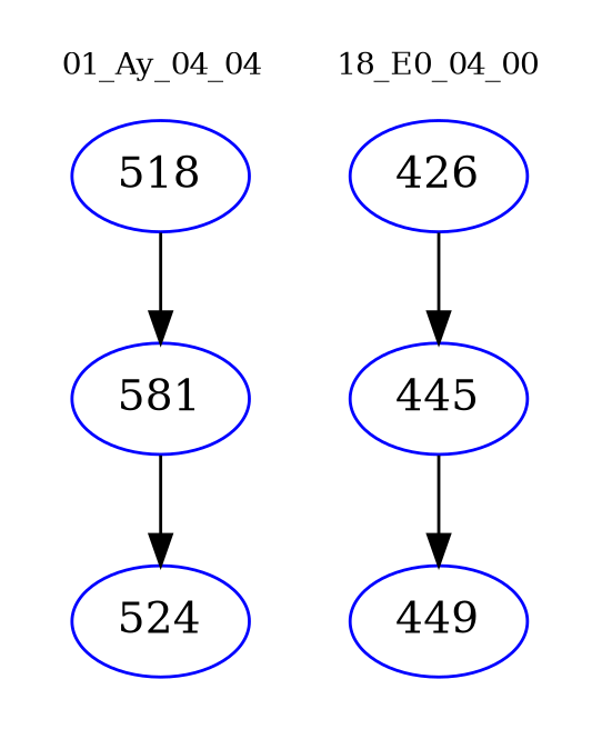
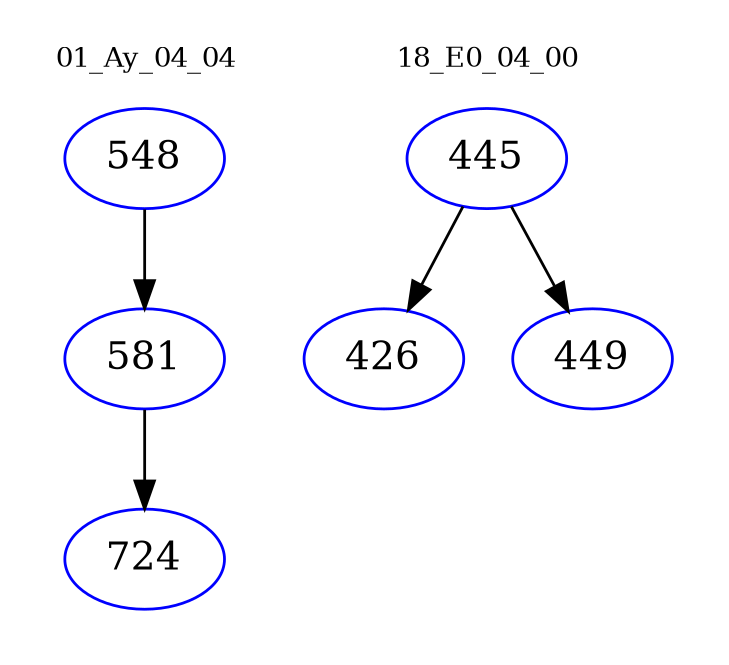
  digraph {
    node [color=blue]
    edge [color=black]
-   n1 [label=518]
-   n2 [label=524]
+   n1 [label=548]
+   n2 [label=724]
    n3 [label=581]
    n4 [label=445]
    n5 [label=426]
    n6 [label=449]
    subgraph cluster_1 {
      color=white
      fontsize=10
      label="01_Ay_04_04"
      n1
      n2
      n3
    }
    subgraph cluster_2 {
      color=white
      fontsize=10
      label="18_E0_04_00"
      n4
      n5
      n6
    }
    n1 -> n3
    n3 -> n2
-   n5 -> n4
+   n4 -> n5
    n4 -> n6
  }
